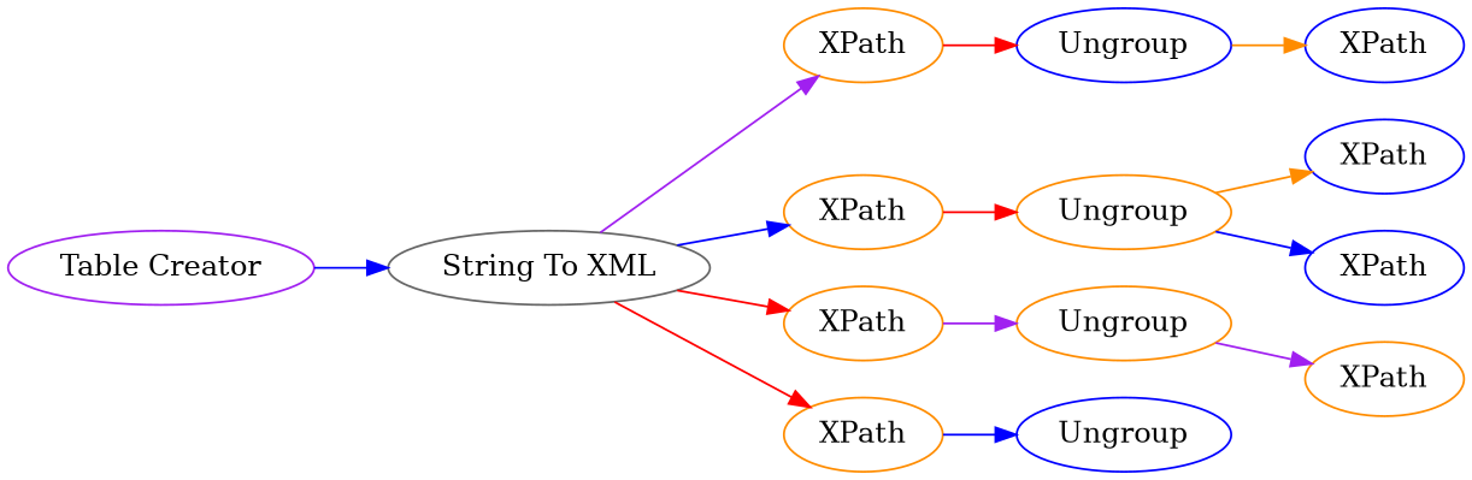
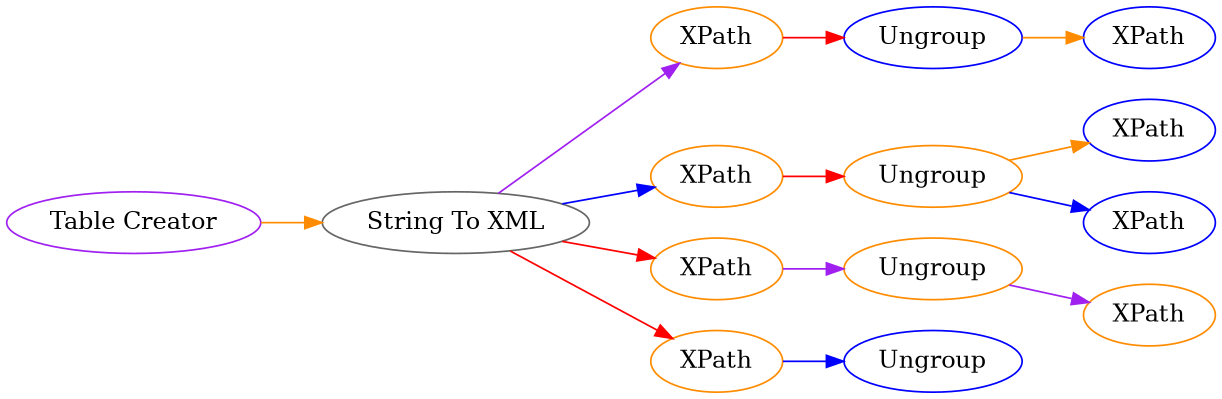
  digraph {
    rankdir=LR
    node [color=darkorange]
    edge [color=red]
    n1 [label="Table Creator" color=purple]
    n2 [label="String To XML" color=gray40]
    n3 [label=XPath]
    n4 [label=XPath]
    n5 [label=XPath]
    n6 [label=XPath]
    n7 [label=Ungroup color=blue]
    n8 [label=Ungroup color=blue]
    n9 [label=XPath color=blue]
    n10 [label=Ungroup]
    n11 [label=XPath color=blue]
    n12 [label=XPath color=blue]
    n13 [label=Ungroup]
    n14 [label=XPath]
-   n1 -> n2 [color=blue]
+   n1 -> n2 [color=darkorange]
    n2 -> n3 [color=purple]
    n2 -> n4 [color=blue]
    n2 -> n5
    n2 -> n6
    n3 -> n8
    n4 -> n10
    n5 -> n13 [color=purple]
    n6 -> n7 [color=blue]
    n8 -> n9 [color=darkorange]
    n10 -> n11 [color=darkorange]
    n10 -> n12 [color=blue]
    n13 -> n14 [color=purple]
  }
